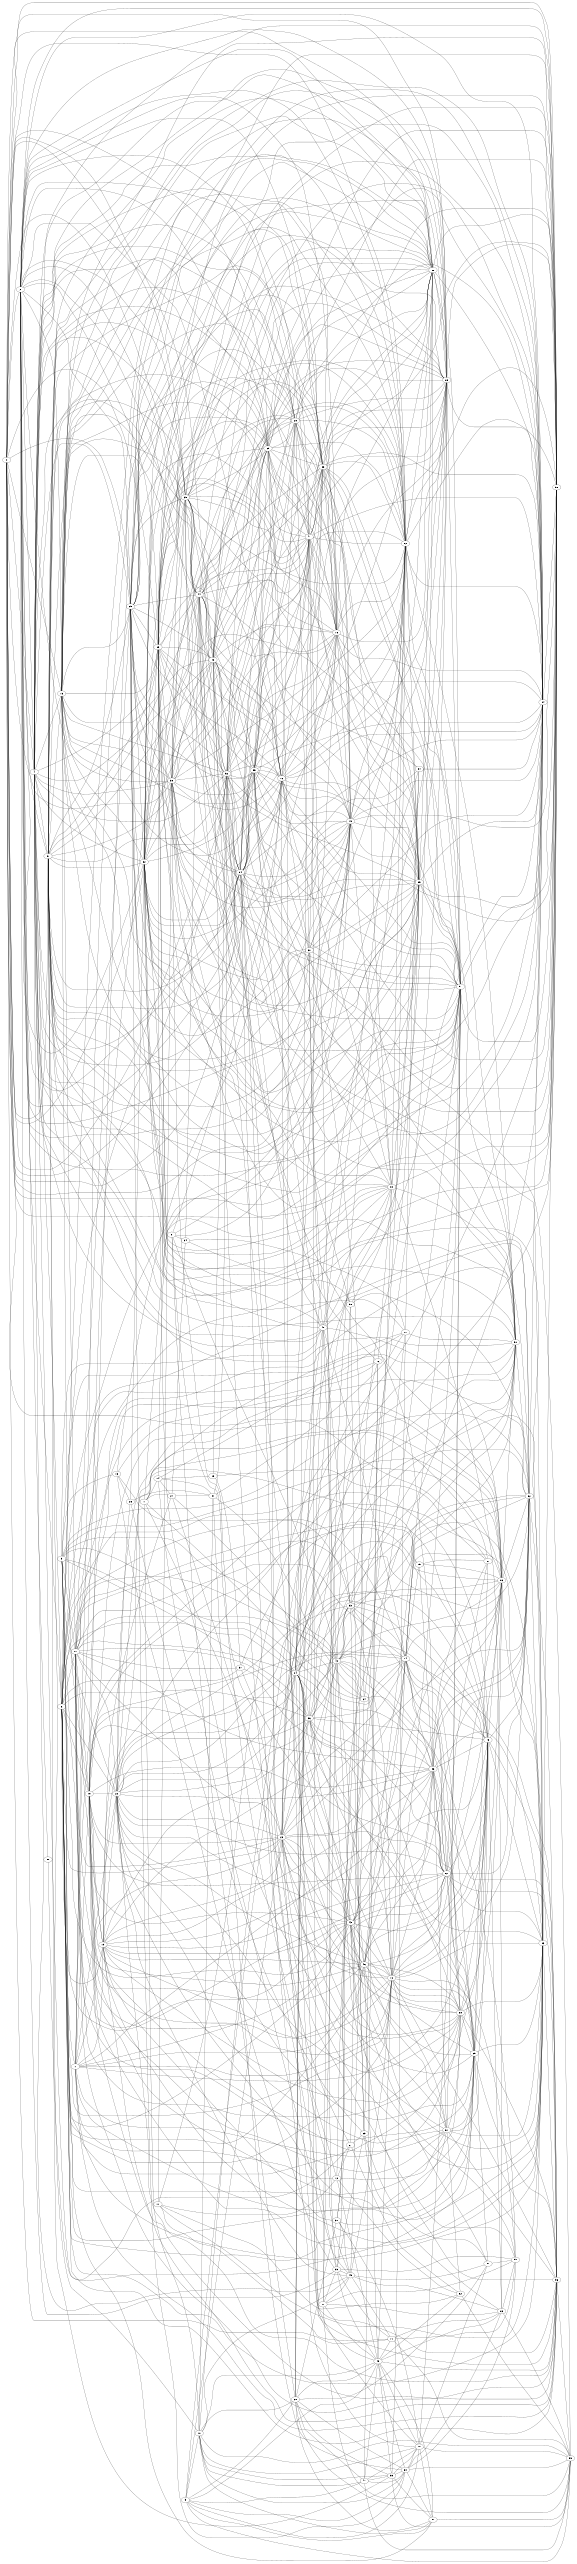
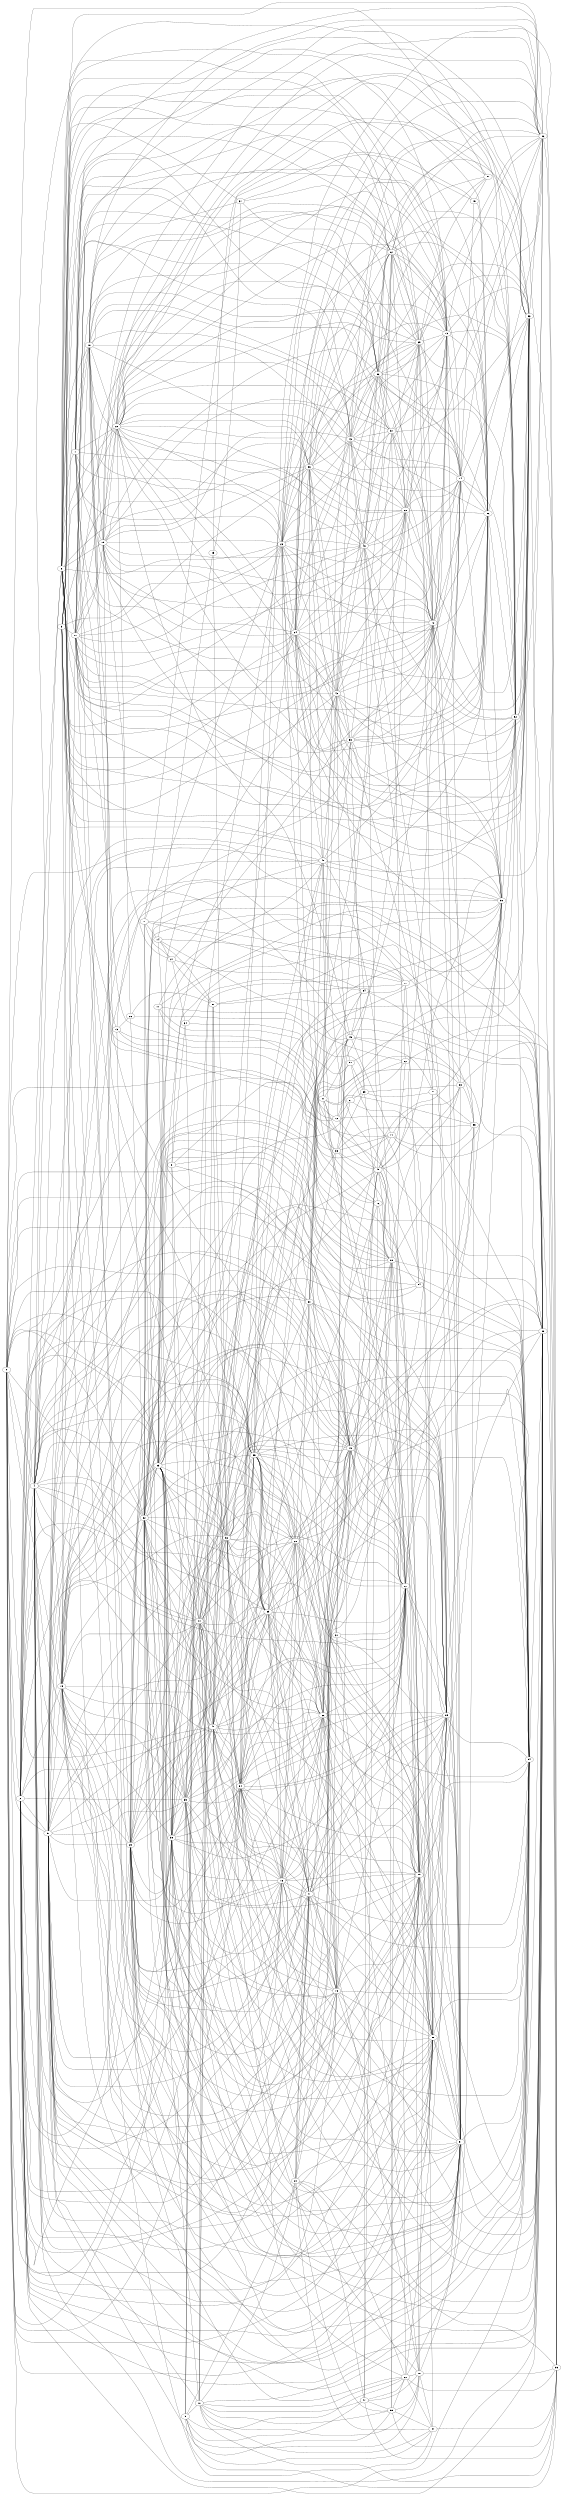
  digraph {
    rankdir=LR
    edge [arrowhead=both]
    0
    2
    4
    5
    15
    29
    32
    35
    38
    39
    44
    48
    52
    54
    55
    65
    71
    79
    82
    85
    87
    88
    89
    94
    98
    91
    6
    16
    28
    33
    41
-   50
    66
    78
    40
    90
    45
    69
    80
    10
    77
    30
    59
    17
    18
    60
    84
    68
    61
    93
    76
    56
    58
    70
    95
    99
    83
    23
    24
    36
    42
    67
    72
    74
    86
    92
    43
    46
    57
    96
    22
    73
    7
    19
    37
    49
    63
    53
    64
    81
    97
    20
    47
    51
    62
    1
    14
    27
    75
    25
    34
    31
    26
    12
    3
    13
    8
    9
    11
    21
    0 -> 2
    0 -> 4
    0 -> 5
    0 -> 15
    0 -> 29
    0 -> 32
    0 -> 35
    0 -> 38
    0 -> 39
    0 -> 44
    0 -> 48
    0 -> 52
    0 -> 54
    0 -> 55
    0 -> 65
    0 -> 71
    0 -> 79
    0 -> 82
    0 -> 85
    0 -> 87
    0 -> 88
    0 -> 89
    0 -> 94
    0 -> 98
    2 -> 4
    2 -> 5
    2 -> 15
    2 -> 29
    2 -> 32
    2 -> 35
    2 -> 38
    2 -> 39
    2 -> 44
    2 -> 48
    2 -> 54
    2 -> 55
    2 -> 65
    2 -> 79
    2 -> 82
    2 -> 85
    2 -> 88
    2 -> 89
    2 -> 94
    2 -> 98
    2 -> 91
    2 -> 6
    2 -> 16
    2 -> 28
    2 -> 33
    2 -> 41
-   2 -> 50
    2 -> 66
    2 -> 78
    4 -> 5
    4 -> 15
    4 -> 29
    4 -> 32
    4 -> 35
    4 -> 38
    4 -> 39
    4 -> 44
    4 -> 48
    4 -> 52
    4 -> 55
    4 -> 65
    4 -> 79
    4 -> 82
    4 -> 85
    4 -> 88
    4 -> 89
    4 -> 98
    4 -> 91
    4 -> 6
    4 -> 16
    4 -> 28
    4 -> 41
    4 -> 66
    4 -> 78
    4 -> 40
    4 -> 90
    4 -> 45
    4 -> 69
    4 -> 80
    5 -> 15
    5 -> 29
    5 -> 32
    5 -> 35
    5 -> 38
    5 -> 39
    5 -> 44
    5 -> 48
    5 -> 52
    5 -> 54
    5 -> 65
    5 -> 79
    5 -> 82
    5 -> 85
    5 -> 88
    5 -> 89
    5 -> 94
    5 -> 98
    5 -> 91
    5 -> 16
    5 -> 28
    5 -> 41
    5 -> 66
    5 -> 78
    5 -> 40
    5 -> 90
    5 -> 80
    5 -> 10
    5 -> 77
    5 -> 30
    5 -> 59
    15 -> 29
    15 -> 32
    15 -> 35
    15 -> 38
    15 -> 39
    15 -> 44
    15 -> 48
    15 -> 52
    15 -> 54
    15 -> 55
    15 -> 79
    15 -> 82
    15 -> 85
    15 -> 88
    15 -> 89
    15 -> 94
    15 -> 98
    15 -> 91
    15 -> 16
    15 -> 28
    15 -> 41
    15 -> 66
    15 -> 78
    15 -> 17
    15 -> 18
    29 -> 32
    29 -> 35
    29 -> 38
    29 -> 39
    29 -> 44
    29 -> 48
    29 -> 52
    29 -> 54
    29 -> 55
    29 -> 65
    29 -> 82
    29 -> 85
    29 -> 88
    29 -> 89
    29 -> 94
    29 -> 98
    29 -> 91
    29 -> 41
    29 -> 66
    29 -> 78
    29 -> 80
    29 -> 30
    29 -> 60
    32 -> 35
    32 -> 38
    32 -> 39
    32 -> 44
    32 -> 48
    32 -> 52
    32 -> 54
    32 -> 55
    32 -> 65
    32 -> 79
    32 -> 85
    32 -> 88
    32 -> 89
    32 -> 94
    32 -> 98
    32 -> 91
    32 -> 41
    32 -> 66
    32 -> 78
    32 -> 40
    32 -> 90
    32 -> 80
    32 -> 84
    35 -> 38
    35 -> 39
    35 -> 44
    35 -> 48
    35 -> 52
    35 -> 54
    35 -> 55
    35 -> 65
    35 -> 79
    35 -> 82
    35 -> 88
    35 -> 89
    35 -> 94
    35 -> 98
    35 -> 91
    35 -> 41
    35 -> 66
    35 -> 78
    35 -> 40
    35 -> 90
    35 -> 80
    35 -> 68
    38 -> 39
    38 -> 44
    38 -> 48
    38 -> 52
    38 -> 54
    38 -> 55
    38 -> 65
    38 -> 79
    38 -> 82
    38 -> 85
    38 -> 89
    38 -> 94
    38 -> 98
    38 -> 91
    38 -> 41
    38 -> 66
    38 -> 78
    38 -> 80
    38 -> 61
    39 -> 44
    39 -> 48
    39 -> 52
    39 -> 54
    39 -> 55
    39 -> 65
    39 -> 79
    39 -> 82
    39 -> 85
    39 -> 88
    39 -> 94
    39 -> 98
    39 -> 91
    39 -> 41
    39 -> 66
    39 -> 78
    44 -> 48
    44 -> 52
    44 -> 54
    44 -> 55
    44 -> 65
    44 -> 79
    44 -> 82
    44 -> 85
    44 -> 88
    44 -> 89
    44 -> 98
    44 -> 91
    44 -> 66
    44 -> 78
    44 -> 84
    48 -> 52
    48 -> 54
    48 -> 55
    48 -> 65
    48 -> 79
    48 -> 82
    48 -> 85
-   48 -> 88
+   88 -> 48
    48 -> 89
    48 -> 94
    48 -> 91
    48 -> 66
    48 -> 78
    48 -> 93
    48 -> 76
    52 -> 54
    52 -> 55
    52 -> 65
    52 -> 79
    52 -> 82
    52 -> 85
    52 -> 88
    52 -> 89
    52 -> 94
    52 -> 98
    52 -> 91
    52 -> 66
    52 -> 78
    52 -> 56
    52 -> 58
    54 -> 55
    54 -> 65
    54 -> 79
    54 -> 82
    54 -> 85
    54 -> 88
    54 -> 89
    54 -> 94
    54 -> 98
    54 -> 91
    54 -> 66
    54 -> 78
    54 -> 90
    54 -> 70
    54 -> 95
    55 -> 65
    55 -> 79
    55 -> 82
    55 -> 85
    55 -> 88
    55 -> 89
    55 -> 94
    55 -> 98
    55 -> 91
    55 -> 66
    55 -> 78
    55 -> 90
-   55 -> 80
+   54 -> 80
    55 -> 99
    65 -> 79
    65 -> 82
    65 -> 85
    65 -> 88
    65 -> 89
    65 -> 94
    65 -> 98
    65 -> 91
    65 -> 16
    65 -> 66
    65 -> 78
    65 -> 68
    71 -> 95
    71 -> 99
    71 -> 83
    79 -> 82
    79 -> 85
    79 -> 88
    79 -> 89
    79 -> 94
    79 -> 98
    79 -> 91
    79 -> 80
    82 -> 85
    82 -> 88
    82 -> 89
    82 -> 94
    82 -> 98
    82 -> 91
    82 -> 90
    85 -> 88
    85 -> 89
    85 -> 94
    85 -> 98
    85 -> 91
    85 -> 90
    88 -> 89
    88 -> 94
    88 -> 98
    88 -> 91
    89 -> 94
    89 -> 98
    89 -> 91
    94 -> 98
    91 -> 94
    91 -> 98
    6 -> 52
    6 -> 85
    6 -> 88
    6 -> 69
    6 -> 17
    6 -> 18
    6 -> 68
    6 -> 93
    6 -> 23
    6 -> 24
    6 -> 36
    6 -> 42
    6 -> 67
    6 -> 72
    6 -> 74
    6 -> 86
    6 -> 92
    6 -> 43
    6 -> 46
    6 -> 57
    6 -> 96
    6 -> 22
    6 -> 73
    6 -> 7
    6 -> 19
    6 -> 37
    16 -> 29
    16 -> 32
    16 -> 35
    16 -> 38
    16 -> 39
    16 -> 44
    16 -> 48
    16 -> 52
    16 -> 54
    16 -> 55
    16 -> 79
    16 -> 82
    16 -> 85
    16 -> 88
    16 -> 89
    16 -> 94
    16 -> 98
    16 -> 91
    16 -> 28
    16 -> 41
    16 -> 78
    16 -> 80
    16 -> 30
    16 -> 49
    28 -> 29
    28 -> 32
    28 -> 35
    28 -> 38
    28 -> 39
    28 -> 44
    28 -> 48
    28 -> 52
    28 -> 54
    28 -> 55
    28 -> 65
    28 -> 79
    28 -> 82
    28 -> 85
    28 -> 88
    28 -> 89
    28 -> 94
    28 -> 98
    28 -> 91
    28 -> 41
    28 -> 66
    28 -> 30
    33 -> 48
    33 -> 71
    33 -> 45
    33 -> 80
    33 -> 95
    33 -> 49
    33 -> 63
    41 -> 44
    41 -> 48
    41 -> 52
    41 -> 54
    41 -> 55
    41 -> 65
    41 -> 79
    41 -> 82
    41 -> 85
    41 -> 88
    41 -> 89
    41 -> 94
    41 -> 98
    41 -> 66
    41 -> 78
    41 -> 70
    41 -> 95
-   50 -> 61
    66 -> 79
    66 -> 82
    66 -> 85
    66 -> 88
    66 -> 89
    66 -> 94
    66 -> 98
    66 -> 91
    66 -> 78
    66 -> 90
    66 -> 80
    78 -> 79
    78 -> 82
    78 -> 85
    78 -> 88
    78 -> 89
    78 -> 94
    78 -> 98
    78 -> 91
    40 -> 54
    40 -> 55
    40 -> 82
    40 -> 85
    40 -> 80
    40 -> 42
    40 -> 74
    40 -> 86
    40 -> 92
    40 -> 53
    90 -> 92
    45 -> 54
    45 -> 71
    45 -> 83
    45 -> 72
    45 -> 64
    45 -> 81
    69 -> 87
    69 -> 93
    69 -> 72
    69 -> 74
    69 -> 86
    69 -> 96
    69 -> 73
    69 -> 81
    80 -> 82
    80 -> 85
    80 -> 98
    80 -> 90
    80 -> 83
    10 -> 94
    10 -> 45
    10 -> 59
    10 -> 60
    10 -> 70
    10 -> 99
    10 -> 49
    10 -> 97
    10 -> 20
    10 -> 47
    10 -> 51
    77 -> 90
    77 -> 84
    30 -> 32
    30 -> 35
    30 -> 55
    30 -> 79
    30 -> 82
    30 -> 85
    30 -> 94
    30 -> 33
    30 -> 66
    30 -> 40
    30 -> 90
    30 -> 64
    59 -> 77
    59 -> 60
    59 -> 70
    59 -> 99
    59 -> 97
    17 -> 29
    17 -> 69
    17 -> 18
    17 -> 68
    17 -> 93
    17 -> 56
    17 -> 23
    17 -> 24
    17 -> 36
    17 -> 42
    17 -> 72
    17 -> 74
    17 -> 86
    17 -> 92
    17 -> 43
    17 -> 46
    17 -> 96
    17 -> 22
    17 -> 73
    17 -> 19
    17 -> 37
    17 -> 53
    18 -> 65
    18 -> 69
    18 -> 93
    18 -> 76
    18 -> 56
    18 -> 23
    18 -> 24
    18 -> 36
    18 -> 67
    18 -> 72
    18 -> 74
    18 -> 86
    18 -> 43
    18 -> 46
    18 -> 57
    18 -> 96
    18 -> 22
    18 -> 73
    18 -> 19
    60 -> 70
    60 -> 95
    60 -> 99
    60 -> 83
    60 -> 97
    84 -> 94
    68 -> 69
    68 -> 93
    68 -> 72
    68 -> 74
    68 -> 86
    68 -> 96
    68 -> 73
    61 -> 88
    61 -> 63
    61 -> 62
    93 -> 98
    93 -> 96
    76 -> 80
    56 -> 87
    56 -> 69
    56 -> 68
    56 -> 93
    56 -> 67
    56 -> 72
    56 -> 74
    56 -> 86
    56 -> 92
    56 -> 57
    56 -> 96
    56 -> 73
    58 -> 84
    58 -> 92
    58 -> 63
    70 -> 91
    70 -> 99
    70 -> 81
    70 -> 97
    83 -> 95
    83 -> 99
    23 -> 78
    23 -> 90
    23 -> 69
    23 -> 68
    23 -> 93
    23 -> 56
    23 -> 24
    23 -> 36
    23 -> 42
    23 -> 67
    23 -> 72
    23 -> 74
    23 -> 86
    23 -> 92
    23 -> 43
    23 -> 46
    23 -> 57
    23 -> 96
    23 -> 53
    24 -> 94
    24 -> 98
    24 -> 40
    24 -> 90
    24 -> 69
    24 -> 68
    24 -> 93
    24 -> 56
    24 -> 36
    24 -> 42
    24 -> 67
    24 -> 72
    24 -> 86
    24 -> 92
    24 -> 43
    24 -> 46
    24 -> 96
    24 -> 73
    24 -> 53
    36 -> 40
    36 -> 90
    36 -> 69
    36 -> 68
    36 -> 93
    36 -> 76
-   75 -> 56
+   36 -> 56
    36 -> 42
    36 -> 67
    36 -> 72
    36 -> 74
    36 -> 92
    36 -> 43
    36 -> 73
    36 -> 53
    42 -> 90
    42 -> 93
    42 -> 56
    42 -> 58
    42 -> 67
    42 -> 72
    42 -> 74
    42 -> 86
    42 -> 43
    42 -> 46
    42 -> 73
    42 -> 53
    42 -> 64
    67 -> 87
    67 -> 69
    67 -> 68
    67 -> 93
    67 -> 72
    67 -> 74
    67 -> 86
    67 -> 92
    67 -> 96
    67 -> 73
    72 -> 91
    72 -> 93
    72 -> 95
    72 -> 74
    72 -> 86
    72 -> 92
    72 -> 96
    72 -> 73
    74 -> 90
    74 -> 93
    74 -> 86
    74 -> 92
    74 -> 96
    74 -> 75
    86 -> 90
    86 -> 93
    86 -> 92
    92 -> 94
    92 -> 93
    92 -> 96
    43 -> 48
    43 -> 69
    43 -> 68
    43 -> 56
    43 -> 67
    43 -> 72
    43 -> 74
    43 -> 86
    43 -> 92
    43 -> 46
    43 -> 57
    43 -> 96
    43 -> 73
    43 -> 81
    46 -> 91
    46 -> 69
    46 -> 68
    46 -> 93
    46 -> 56
    46 -> 67
    46 -> 72
    46 -> 74
    46 -> 92
    46 -> 57
    46 -> 73
    46 -> 49
    57 -> 91
    57 -> 69
    57 -> 68
    57 -> 93
    57 -> 72
    57 -> 96
    57 -> 73
    57 -> 62
    96 -> 99
    22 -> 87
    22 -> 45
    22 -> 69
    22 -> 68
    22 -> 93
    22 -> 56
    22 -> 23
    22 -> 24
    22 -> 36
    22 -> 42
    22 -> 67
    22 -> 74
    22 -> 86
    22 -> 92
    22 -> 43
    22 -> 46
    22 -> 57
    22 -> 96
    22 -> 73
    22 -> 53
    22 -> 26
    73 -> 93
    73 -> 83
    73 -> 74
    73 -> 86
    73 -> 92
    73 -> 96
    7 -> 88
    7 -> 69
    7 -> 18
    7 -> 84
    7 -> 68
    7 -> 93
    7 -> 56
    7 -> 23
    7 -> 72
    7 -> 86
    7 -> 43
    7 -> 46
    7 -> 96
    7 -> 22
    7 -> 73
    7 -> 19
    7 -> 12
    19 -> 68
    19 -> 93
    19 -> 56
    19 -> 23
    19 -> 24
    19 -> 36
    19 -> 67
    19 -> 72
-   19 -> 74
    19 -> 86
    19 -> 43
    19 -> 46
    19 -> 57
    19 -> 96
    19 -> 22
    19 -> 73
    19 -> 27
    19 -> 31
    37 -> 56
    37 -> 67
    37 -> 75
    49 -> 71
    49 -> 59
    49 -> 60
    49 -> 70
    49 -> 83
    49 -> 72
    49 -> 96
    49 -> 97
    49 -> 62
    63 -> 76
    63 -> 83
    63 -> 81
    53 -> 89
    53 -> 90
    53 -> 67
    53 -> 72
    53 -> 74
    53 -> 86
    53 -> 92
    53 -> 73
    53 -> 63
    64 -> 77
    64 -> 95
    81 -> 95
    97 -> 99
    20 -> 89
    20 -> 41
    20 -> 80
    20 -> 59
    20 -> 60
    20 -> 99
    20 -> 49
    20 -> 81
    20 -> 97
    20 -> 47
    20 -> 31
    47 -> 59
    47 -> 60
    47 -> 76
    47 -> 70
    47 -> 99
    47 -> 49
    51 -> 52
    51 -> 77
    51 -> 60
    51 -> 64
    62 -> 99
    1 -> 91
    1 -> 10
    1 -> 77
    1 -> 23
    1 -> 64
    1 -> 14
    1 -> 27
    1 -> 75
    14 -> 79
    14 -> 45
    14 -> 77
    14 -> 51
    14 -> 27
    14 -> 25
    27 -> 72
    27 -> 64
    27 -> 51
    27 -> 34
    75 -> 87
    75 -> 86
    25 -> 52
    25 -> 87
    25 -> 37
    34 -> 44
    34 -> 77
    34 -> 58
    31 -> 82
    31 -> 91
    31 -> 45
    31 -> 69
    31 -> 70
    26 -> 32
    26 -> 63
    26 -> 51
    12 -> 94
    12 -> 61
    12 -> 57
    12 -> 49
    12 -> 62
    3 -> 40
    3 -> 90
    3 -> 17
    3 -> 23
    3 -> 24
    3 -> 36
    3 -> 42
    3 -> 67
    3 -> 72
    3 -> 74
    3 -> 86
    3 -> 92
    3 -> 22
    3 -> 73
    3 -> 97
    3 -> 13
    13 -> 16
    13 -> 33
    13 -> 76
    13 -> 53
    13 -> 26
    8 -> 79
    8 -> 78
    8 -> 84
    8 -> 42
    8 -> 20
    8 -> 34
    8 -> 12
    9 -> 10
    9 -> 60
    9 -> 70
    9 -> 99
    9 -> 23
    9 -> 92
    9 -> 49
    9 -> 97
    9 -> 20
    9 -> 47
    11 -> 38
    11 -> 71
    11 -> 90
    11 -> 93
    11 -> 62
    11 -> 12
    21 -> 82
    21 -> 33
    21 -> 45
    21 -> 95
    21 -> 99
    21 -> 83
    21 -> 42
    21 -> 49
  }
